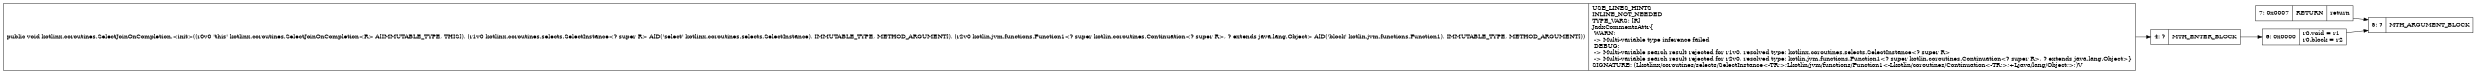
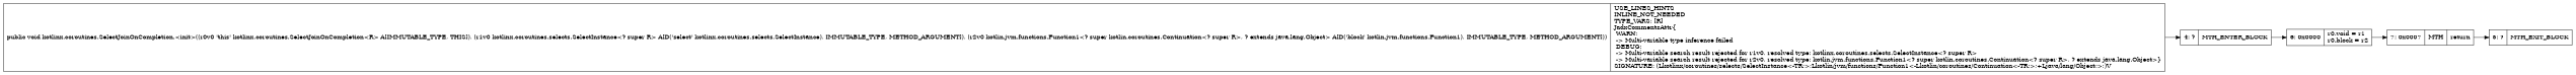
  digraph {
    rankdir=LR
    node [shape=record]
    n1 [label="{4\:\ ?|MTH_ENTER_BLOCK\l}"]
    n2 [label="{6\:\ 0x0000|r0.void = r1\lr0.block = r2\l}"]
-   n3 [label="{7\:\ 0x0007|RETURN\l|return\l}"]
-   n4 [label="{5\:\ ?|MTH_ARGUMENT_BLOCK\l}"]
+   n3 [label="{7\:\ 0x0007|MTH\l|return\l}"]
+   n4 [label="{5\:\ ?|MTH_EXIT_BLOCK\l}"]
    n5 [label="{public void kotlinx.coroutines.SelectJoinOnCompletion.\<init\>((r0v0 'this' kotlinx.coroutines.SelectJoinOnCompletion\<R\> A[IMMUTABLE_TYPE, THIS]), (r1v0 kotlinx.coroutines.selects.SelectInstance\<? super R\> A[D('select' kotlinx.coroutines.selects.SelectInstance), IMMUTABLE_TYPE, METHOD_ARGUMENT]), (r2v0 kotlin.jvm.functions.Function1\<? super kotlin.coroutines.Continuation\<? super R\>, ? extends java.lang.Object\> A[D('block' kotlin.jvm.functions.Function1), IMMUTABLE_TYPE, METHOD_ARGUMENT]))  | USE_LINES_HINTS\lINLINE_NOT_NEEDED\lTYPE_VARS: [R]\lJadxCommentsAttr\{\l WARN: \l \-\> Multi\-variable type inference failed\l DEBUG: \l \-\> Multi\-variable search result rejected for r1v0, resolved type: kotlinx.coroutines.selects.SelectInstance\<? super R\>\l \-\> Multi\-variable search result rejected for r2v0, resolved type: kotlin.jvm.functions.Function1\<? super kotlin.coroutines.Continuation\<? super R\>, ? extends java.lang.Object\>\}\lSIGNATURE: (Lkotlinx\/coroutines\/selects\/SelectInstance\<\-TR;\>;Lkotlin\/jvm\/functions\/Function1\<\-Lkotlin\/coroutines\/Continuation\<\-TR;\>;+Ljava\/lang\/Object;\>;)V\l}"]
    n1 -> n2
-   n2 -> n4
+   n2 -> n3
    n3 -> n4
    n5 -> n1
  }
